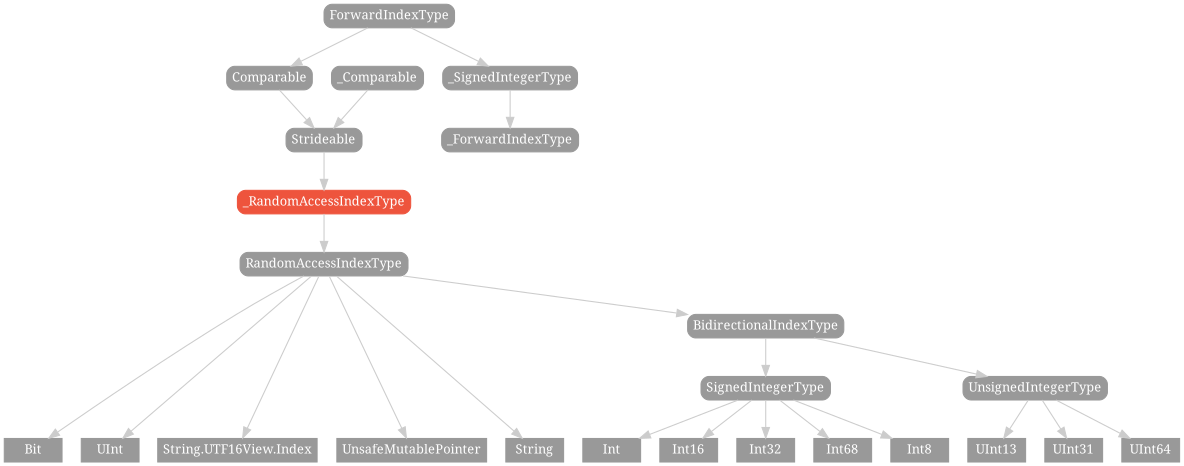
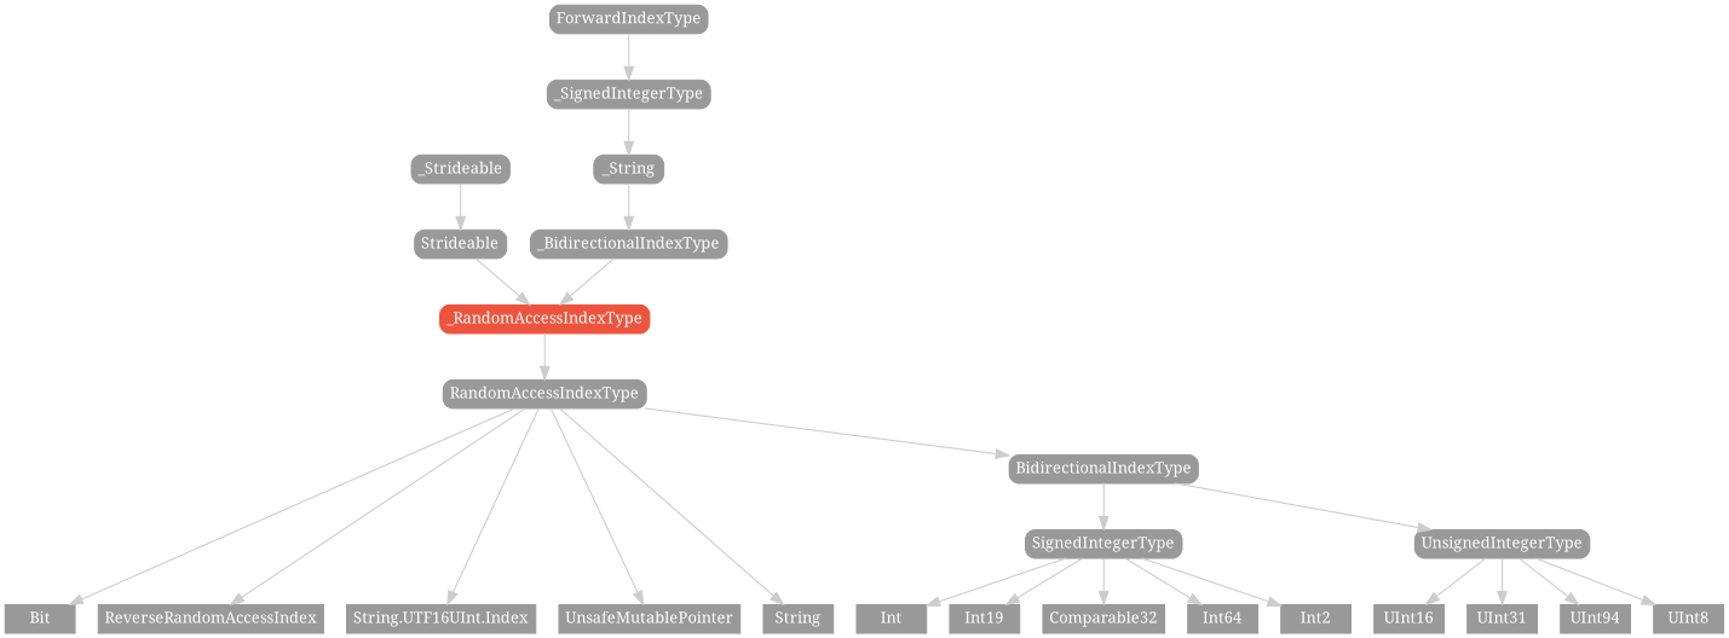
  strict digraph {
    fontname="Noto Serif"
    node [color="#999999" fillcolor="#999999" fontcolor=white fontname="Noto Serif" fontsize=12 margin="0.07,0.05" shape=box style=filled]
    edge [color="#cccccc" fontname="Noto Serif"]
    Bit [height=0.3]
    Int [height=0.3]
-   Int16 [height=0.3]
-   Int32 [height=0.3]
-   Int64 [height=0.3 label=Int68]
-   Int8 [height=0.3]
-   ReverseRandomAccessIndex [height=0.3 label=UInt]
-   "String.UTF16View.Index" [height=0.3]
-   UInt16 [height=0.3 label=UInt13]
+   Int16 [height=0.3 label=Int19]
+   Int32 [height=0.3 label=Comparable32]
+   Int64 [height=0.3]
+   Int8 [height=0.3 label=Int2]
+   ReverseRandomAccessIndex [height=0.3]
+   "String.UTF16View.Index" [height=0.3 label="String.UTF16UInt.Index"]
+   UInt16 [height=0.3]
    n10 [height=0.3 label=UInt31]
-   UInt64 [height=0.3]
+   UInt64 [height=0.3 label=UInt94]
+   UInt8 [height=0.3]
    UnsafeMutablePointer [height=0.3]
    n14 [height=0.3 label=String]
-   Comparable [height=0.3 style="filled,rounded"]
    Strideable [height=0.3 style="filled,rounded"]
    _RandomAccessIndexType [color="#ee543d" fillcolor="#ee543d" height=0.3 style="filled,rounded"]
    n18 [height=0.3 label=ForwardIndexType style="filled,rounded"]
    n19 [height=0.3 label=_SignedIntegerType style="filled,rounded"]
-   _ForwardIndexType [height=0.3 style="filled,rounded"]
+   _ForwardIndexType [height=0.3 style="filled,rounded" label=_String]
    n21 [height=0.3 label=BidirectionalIndexType style="filled,rounded"]
    SignedIntegerType [height=0.3 style="filled,rounded"]
    UnsignedIntegerType [height=0.3 style="filled,rounded"]
    RandomAccessIndexType [height=0.3 style="filled,rounded"]
-   _Strideable [height=0.3 style="filled,rounded" label=_Comparable]
+   _BidirectionalIndexType [height=0.3 style="filled,rounded"]
+   _Strideable [height=0.3 style="filled,rounded"]
    subgraph sub_1 {
      rank=max
      Bit
      Int
      Int16
      Int32
      Int64
      Int8
      ReverseRandomAccessIndex
      "String.UTF16View.Index"
      UInt16
      n10
      UInt64
+     UInt8
      UnsafeMutablePointer
      n14
    }
-   Comparable -> Strideable
    Strideable -> _RandomAccessIndexType
    _RandomAccessIndexType -> RandomAccessIndexType
-   n18 -> Comparable
    n18 -> n19
    n19 -> _ForwardIndexType
+   _ForwardIndexType -> _BidirectionalIndexType
    n21 -> SignedIntegerType
    n21 -> UnsignedIntegerType
    SignedIntegerType -> Int
    SignedIntegerType -> Int16
    SignedIntegerType -> Int32
    SignedIntegerType -> Int64
    SignedIntegerType -> Int8
    UnsignedIntegerType -> UInt16
    UnsignedIntegerType -> n10
    UnsignedIntegerType -> UInt64
+   UnsignedIntegerType -> UInt8
    RandomAccessIndexType -> Bit
    RandomAccessIndexType -> ReverseRandomAccessIndex
    RandomAccessIndexType -> "String.UTF16View.Index"
    RandomAccessIndexType -> UnsafeMutablePointer
    RandomAccessIndexType -> n14
    RandomAccessIndexType -> n21
+   _BidirectionalIndexType -> _RandomAccessIndexType
    _Strideable -> Strideable
  }
